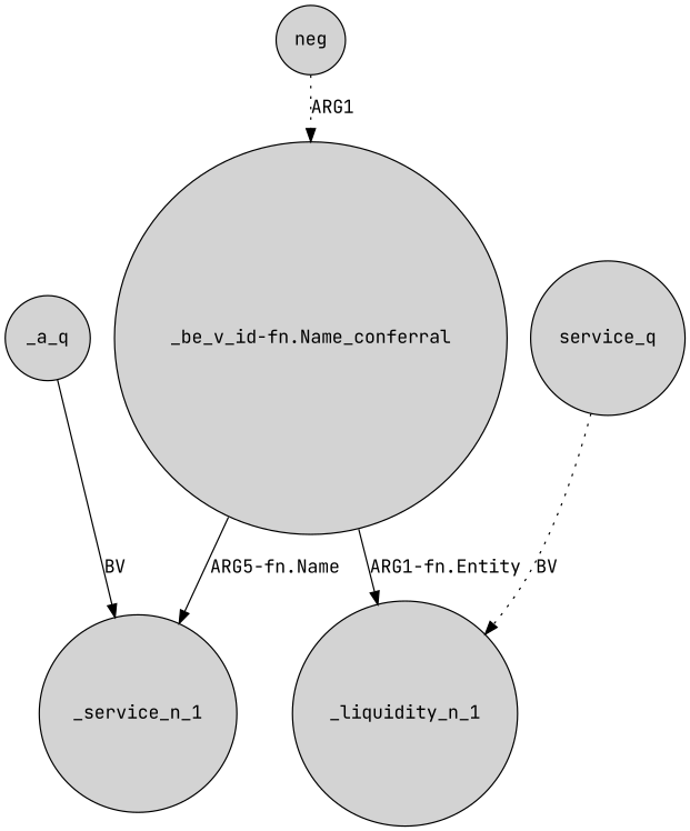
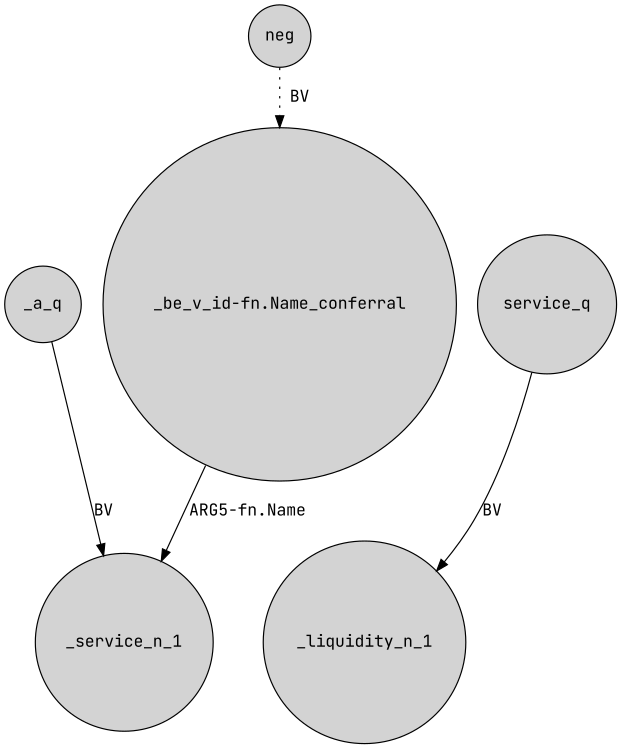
  digraph {
    fontname="JetBrains Mono"
    node [fontname="JetBrains Mono" shape=circle style=filled]
    edge [fontname="JetBrains Mono" style=solid]
    _a_q
    _service_n_1
    "_be_v_id-fn.Name_conferral"
    _liquidity_n_1
    neg
    n6 [label=service_q]
    _a_q -> _service_n_1 [label=BV]
    "_be_v_id-fn.Name_conferral" -> _service_n_1 [label="ARG5-fn.Name"]
-   "_be_v_id-fn.Name_conferral" -> _liquidity_n_1 [label="ARG1-fn.Entity"]
-   neg -> "_be_v_id-fn.Name_conferral" [label=ARG1 style=dotted]
-   n6 -> _liquidity_n_1 [label=BV style=dotted]
+   neg -> "_be_v_id-fn.Name_conferral" [label=BV style=dotted]
+   n6 -> _liquidity_n_1 [label=BV]
  }
